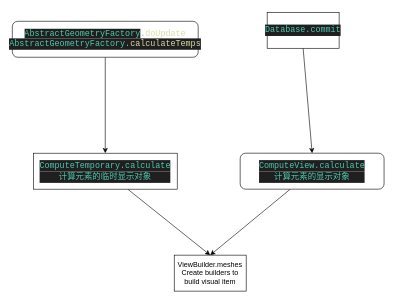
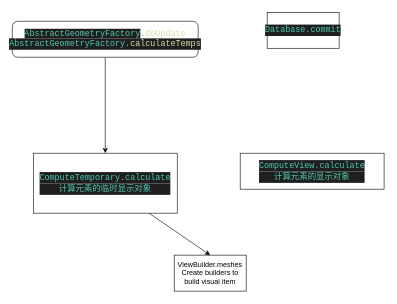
  <mxCell id="0" />
  <mxCell id="1" parent="0" />
  <mxCell id="2" value="ViewBuilder.meshes&lt;br&gt;Create builders to build visual item" style="whiteSpace=wrap;html=1;" parent="1" vertex="1"><mxGeometry x="290" y="425" width="120" height="60" as="geometry" /></mxCell>
  <mxCell id="3" style="edgeStyle=none;html=1;entryX=0.5;entryY=0;entryDx=0;entryDy=0;" parent="1" source="4" target="2" edge="1"><mxGeometry relative="1" as="geometry" /></mxCell>
- <mxCell id="4" value="&lt;div style=&quot;color: rgb(204, 204, 204); background-color: rgb(31, 31, 31); font-family: Consolas, &amp;quot;Courier New&amp;quot;, monospace; font-size: 14px; line-height: 19px;&quot;&gt;&lt;span style=&quot;color: #4ec9b0;&quot;&gt;ComputeTemporary.calculate&lt;/span&gt;&lt;/div&gt;&lt;div style=&quot;color: rgb(204, 204, 204); background-color: rgb(31, 31, 31); font-family: Consolas, &amp;quot;Courier New&amp;quot;, monospace; font-size: 14px; line-height: 19px;&quot;&gt;&lt;span style=&quot;color: #4ec9b0;&quot;&gt;计算元素的临时显示对象&lt;/span&gt;&lt;/div&gt;" style="whiteSpace=wrap;html=1;" parent="1" vertex="1"><mxGeometry x="55" y="255" width="240" height="60" as="geometry" /></mxCell>
- <mxCell id="5" style="edgeStyle=none;html=1;entryX=0.5;entryY=0;entryDx=0;entryDy=0;" parent="1" source="6" target="2" edge="1"><mxGeometry relative="1" as="geometry" /></mxCell>
- <mxCell id="6" value="&lt;div style=&quot;color: rgb(204, 204, 204); background-color: rgb(31, 31, 31); font-family: Consolas, &amp;quot;Courier New&amp;quot;, monospace; font-size: 14px; line-height: 19px;&quot;&gt;&lt;span style=&quot;color: rgb(78, 201, 176);&quot;&gt;ComputeView&lt;/span&gt;&lt;span style=&quot;color: #4ec9b0;&quot;&gt;.calculate&lt;/span&gt;&lt;/div&gt;&lt;div style=&quot;color: rgb(204, 204, 204); background-color: rgb(31, 31, 31); font-family: Consolas, &amp;quot;Courier New&amp;quot;, monospace; font-size: 14px; line-height: 19px;&quot;&gt;&lt;span style=&quot;color: #4ec9b0;&quot;&gt;计算元素的显示对象&lt;/span&gt;&lt;/div&gt;" style="whiteSpace=wrap;html=1;rounded=1;" parent="1" vertex="1"><mxGeometry x="400" y="255" width="240" height="60" as="geometry" /></mxCell>
- <mxCell id="7" style="edgeStyle=none;html=1;entryX=0.5;entryY=0;entryDx=0;entryDy=0;exitX=0.5;exitY=1;exitDx=0;exitDy=0;" parent="1" source="8" target="6" edge="1"><mxGeometry relative="1" as="geometry" /></mxCell>
+ <mxCell id="4" value="&lt;div style=&quot;color: rgb(204, 204, 204); background-color: rgb(31, 31, 31); font-family: Consolas, &amp;quot;Courier New&amp;quot;, monospace; font-size: 14px; line-height: 19px;&quot;&gt;&lt;span style=&quot;color: #4ec9b0;&quot;&gt;ComputeTemporary.calculate&lt;/span&gt;&lt;/div&gt;&lt;div style=&quot;color: rgb(204, 204, 204); background-color: rgb(31, 31, 31); font-family: Consolas, &amp;quot;Courier New&amp;quot;, monospace; font-size: 14px; line-height: 19px;&quot;&gt;&lt;span style=&quot;color: #4ec9b0;&quot;&gt;计算元素的临时显示对象&lt;/span&gt;&lt;/div&gt;" style="whiteSpace=wrap;html=1;" parent="1" vertex="1"><mxGeometry x="55" y="255" width="240" height="100" as="geometry" /></mxCell>
+ <mxCell id="6" value="&lt;div style=&quot;color: rgb(204, 204, 204); background-color: rgb(31, 31, 31); font-family: Consolas, &amp;quot;Courier New&amp;quot;, monospace; font-size: 14px; line-height: 19px;&quot;&gt;&lt;span style=&quot;color: rgb(78, 201, 176);&quot;&gt;ComputeView&lt;/span&gt;&lt;span style=&quot;color: #4ec9b0;&quot;&gt;.calculate&lt;/span&gt;&lt;/div&gt;&lt;div style=&quot;color: rgb(204, 204, 204); background-color: rgb(31, 31, 31); font-family: Consolas, &amp;quot;Courier New&amp;quot;, monospace; font-size: 14px; line-height: 19px;&quot;&gt;&lt;span style=&quot;color: #4ec9b0;&quot;&gt;计算元素的显示对象&lt;/span&gt;&lt;/div&gt;" style="whiteSpace=wrap;html=1;" parent="1" vertex="1"><mxGeometry x="400" y="255" width="240" height="60" as="geometry" /></mxCell>
  <mxCell id="8" value="&lt;div style=&quot;color: rgb(204, 204, 204); background-color: rgb(31, 31, 31); font-family: Consolas, &amp;quot;Courier New&amp;quot;, monospace; font-size: 14px; line-height: 19px;&quot;&gt;&lt;span style=&quot;color: #4ec9b0;&quot;&gt;Database.commit&lt;/span&gt;&lt;/div&gt;" style="whiteSpace=wrap;html=1;" parent="1" vertex="1"><mxGeometry x="445" y="20" width="120" height="60" as="geometry" /></mxCell>
  <mxCell id="9" style="edgeStyle=none;html=1;entryX=0.5;entryY=0;entryDx=0;entryDy=0;" parent="1" source="10" target="4" edge="1"><mxGeometry relative="1" as="geometry" /></mxCell>
  <mxCell id="10" value="&lt;span style=&quot;color: rgb(78, 201, 176); font-family: Consolas, &amp;quot;Courier New&amp;quot;, monospace; font-size: 14px; background-color: rgb(31, 31, 31);&quot;&gt;AbstractGeometryFactory&lt;/span&gt;&lt;span style=&quot;font-family: Consolas, &amp;quot;Courier New&amp;quot;, monospace; font-size: 14px; color: rgb(78, 201, 176);&quot;&gt;.&lt;/span&gt;&lt;span style=&quot;font-family: Consolas, &amp;quot;Courier New&amp;quot;, monospace; font-size: 14px; color: rgb(220, 220, 170);&quot;&gt;doUpdate&lt;/span&gt;&lt;span style=&quot;color: rgb(78, 201, 176); font-family: Consolas, &amp;quot;Courier New&amp;quot;, monospace; font-size: 14px; background-color: rgb(31, 31, 31);&quot;&gt;&lt;br&gt;&lt;/span&gt;&lt;div style=&quot;color: rgb(204, 204, 204); background-color: rgb(31, 31, 31); font-family: Consolas, &amp;quot;Courier New&amp;quot;, monospace; font-size: 14px; line-height: 19px;&quot;&gt;&lt;span style=&quot;color: #4ec9b0;&quot;&gt;AbstractGeometryFactory.&lt;/span&gt;&lt;span style=&quot;color: rgb(220, 220, 170);&quot;&gt;calculateTemps&lt;/span&gt;&lt;/div&gt;" style="whiteSpace=wrap;html=1;rounded=1;" parent="1" vertex="1"><mxGeometry x="20" y="35" width="310" height="60" as="geometry" /></mxCell>
